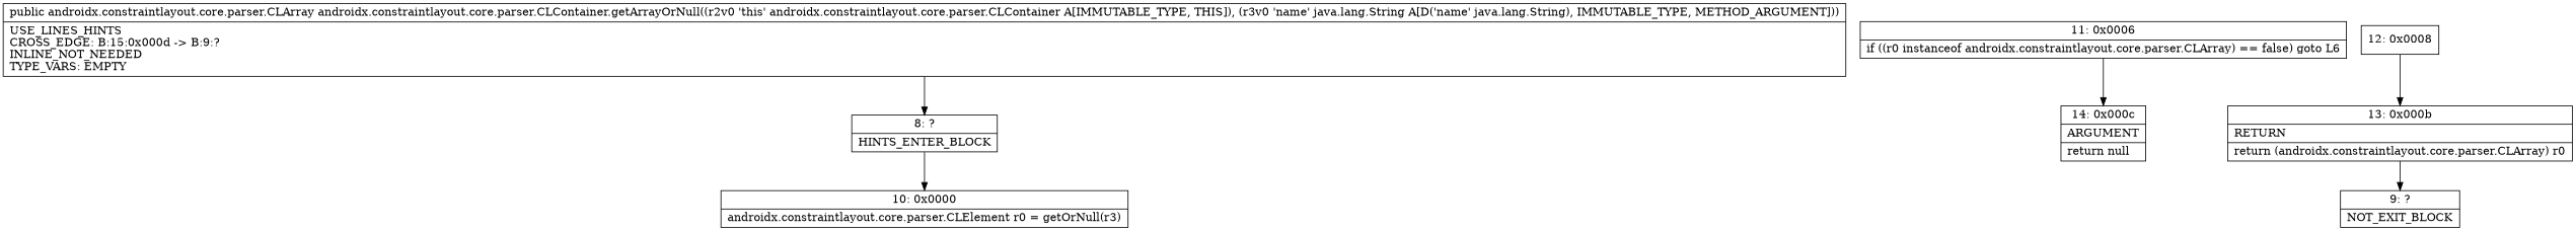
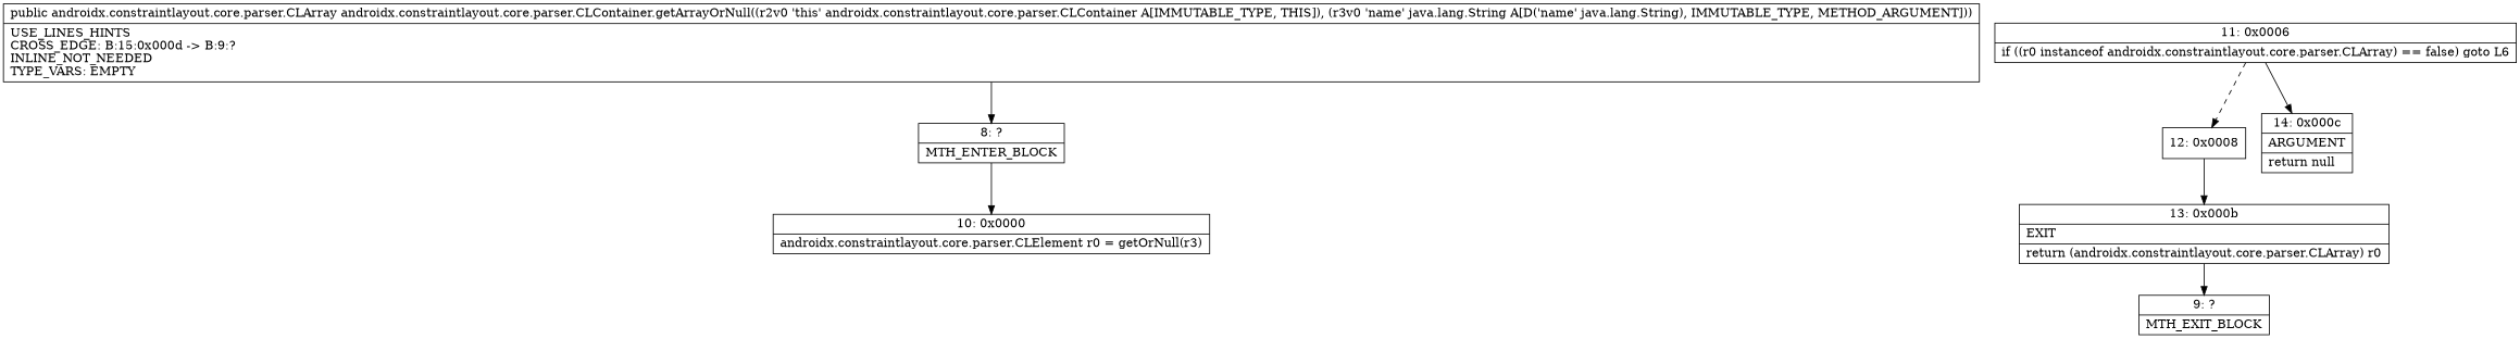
  digraph {
    node [shape=record]
-   n1 [label="{8\:\ ?|HINTS_ENTER_BLOCK\l}"]
+   n1 [label="{8\:\ ?|MTH_ENTER_BLOCK\l}"]
    n2 [label="{10\:\ 0x0000|androidx.constraintlayout.core.parser.CLElement r0 = getOrNull(r3)\l}"]
    n3 [label="{11\:\ 0x0006|if ((r0 instanceof androidx.constraintlayout.core.parser.CLArray) == false) goto L6\l}"]
    n4 [label="{12\:\ 0x0008}"]
    n5 [label="{14\:\ 0x000c|ARGUMENT\l|return null\l}"]
-   n6 [label="{13\:\ 0x000b|RETURN\l|return (androidx.constraintlayout.core.parser.CLArray) r0\l}"]
-   n7 [label="{9\:\ ?|NOT_EXIT_BLOCK\l}"]
+   n6 [label="{13\:\ 0x000b|EXIT\l|return (androidx.constraintlayout.core.parser.CLArray) r0\l}"]
+   n7 [label="{9\:\ ?|MTH_EXIT_BLOCK\l}"]
    n8 [label="{public androidx.constraintlayout.core.parser.CLArray androidx.constraintlayout.core.parser.CLContainer.getArrayOrNull((r2v0 'this' androidx.constraintlayout.core.parser.CLContainer A[IMMUTABLE_TYPE, THIS]), (r3v0 'name' java.lang.String A[D('name' java.lang.String), IMMUTABLE_TYPE, METHOD_ARGUMENT]))  | USE_LINES_HINTS\lCROSS_EDGE: B:15:0x000d \-\> B:9:?\lINLINE_NOT_NEEDED\lTYPE_VARS: EMPTY\l}"]
    n1 -> n2
+   n3 -> n4 [style=dashed]
    n3 -> n5
    n4 -> n6
    n6 -> n7
    n8 -> n1
  }
